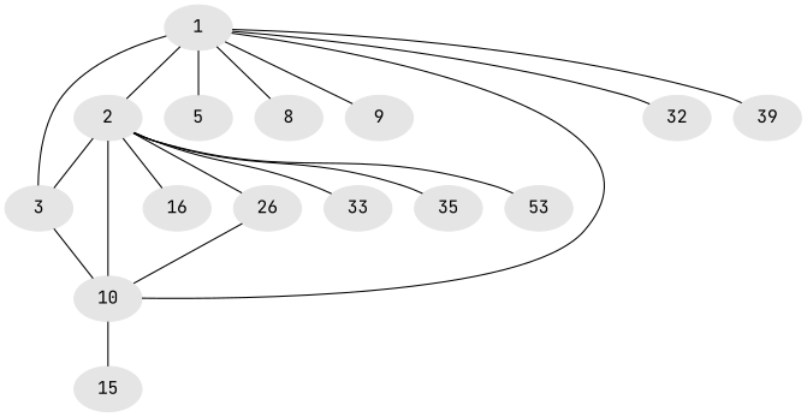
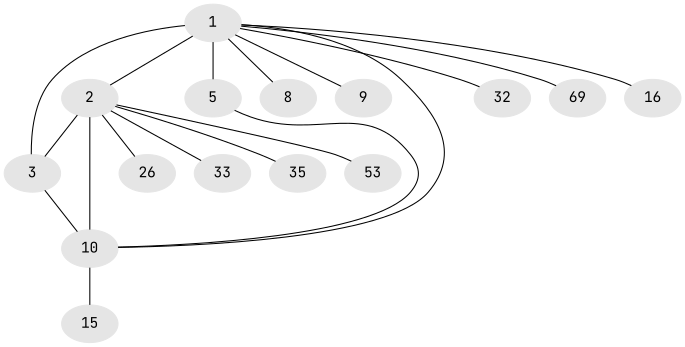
  graph {
    fontname="JetBrains Mono"
    node [color=gray90 fontname="JetBrains Mono" style=filled]
    edge [fontname="JetBrains Mono"]
    1 [super="+29+45+46"]
    2 [super="+11+17+4+7"]
    3 [super="+20+22+41"]
    5 [super="+24"]
    8
    9
    10 [super="+14+50+42+13"]
    n8 [label=32]
-   39
+   39 [label=69]
    16
    26
    33
    35
    53
    15
    1 -- 2 [weight=4]
    1 -- 3
    1 -- 5 [weight=2]
    1 -- 8
    1 -- 9
    1 -- 10
    1 -- n8
    1 -- 39
    2 -- 3 [weight=3]
    2 -- 10 [weight=7]
-   2 -- 16
+   1 -- 16
    2 -- 26
    2 -- 33
    2 -- 35
    2 -- 53
    3 -- 10 [weight=2]
-   26 -- 10
+   5 -- 10
    10 -- 15
  }
